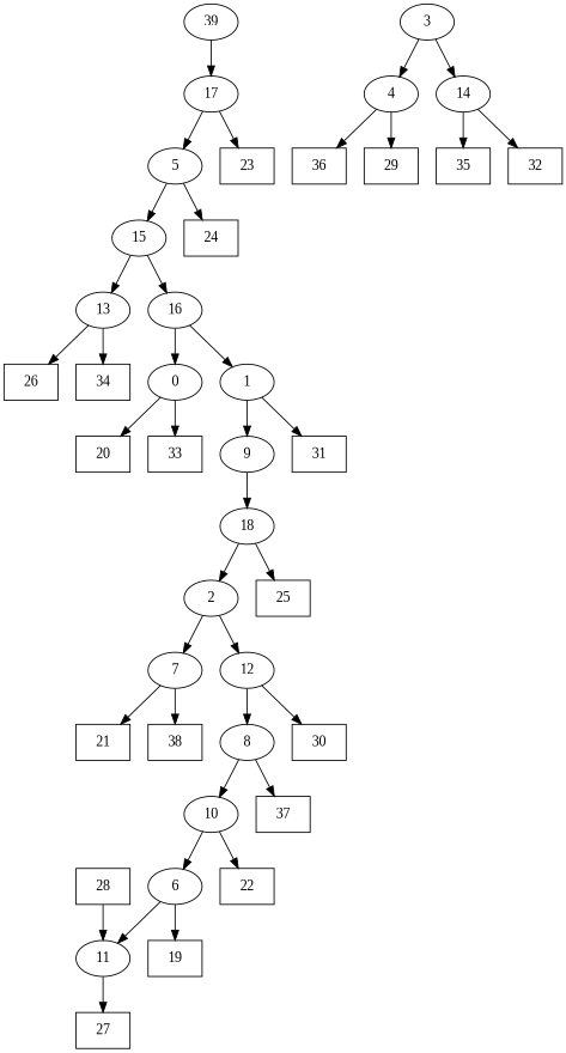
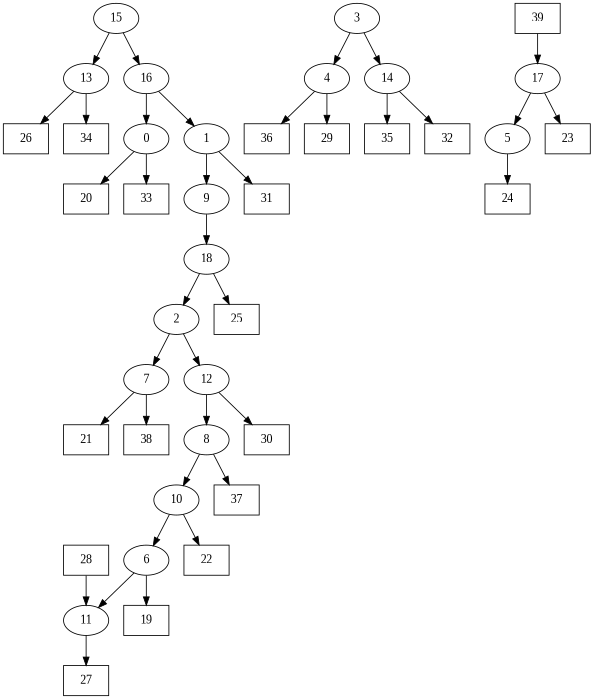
  digraph {
    fontname="Liberation Serif"
    node [fontname="Liberation Serif"]
    edge [fontname="Liberation Serif"]
    n1 [label=0]
    n2 [label=20 shape=box]
    n3 [label=33 shape=box]
    n4 [label=1]
    n5 [label=9]
    n6 [label=31 shape=box]
    n7 [label=18]
    n8 [label=2]
    n9 [label=7]
    n10 [label=12]
    n11 [label=21 shape=box]
    n12 [label=38 shape=box]
    n13 [label=8]
    n14 [label=30 shape=box]
    n15 [label=3]
    n16 [label=4]
    n17 [label=14]
    n18 [label=36 shape=box]
    n19 [label=29 shape=box]
    n20 [label=35 shape=box]
    n21 [label=32 shape=box]
    n22 [label=5]
    n23 [label=15]
    n24 [label=24 shape=box]
    n25 [label=13]
    n26 [label=16]
    n27 [label=6]
    n28 [label=11]
    n29 [label=19 shape=box]
    n30 [label=27 shape=box]
    n31 [label=10]
    n32 [label=37 shape=box]
    n33 [label=22 shape=box]
    n34 [label=25 shape=box]
    n35 [label=28 shape=box]
    n36 [label=26 shape=box]
    n37 [label=34 shape=box]
    n38 [label=17]
    n39 [label=23 shape=box]
-   n40 [label=39]
+   n40 [label=39 shape=box]
    n1 -> n2
    n1 -> n3
    n4 -> n5
    n4 -> n6
    n5 -> n7
    n7 -> n8
    n7 -> n34
    n8 -> n9
    n8 -> n10
    n9 -> n11
    n9 -> n12
    n10 -> n13
    n10 -> n14
    n13 -> n31
    n13 -> n32
    n15 -> n16
    n15 -> n17
    n16 -> n18
    n16 -> n19
    n17 -> n20
    n17 -> n21
-   n22 -> n23
    n22 -> n24
    n23 -> n25
    n23 -> n26
    n25 -> n36
    n25 -> n37
    n26 -> n1
    n26 -> n4
    n27 -> n28
    n27 -> n29
    n28 -> n30
    n31 -> n27
    n31 -> n33
    n35 -> n28
    n38 -> n22
    n38 -> n39
    n40 -> n38
  }
